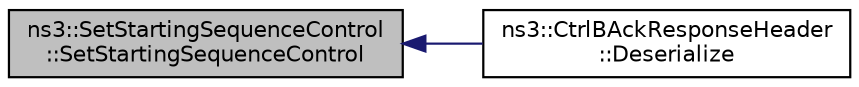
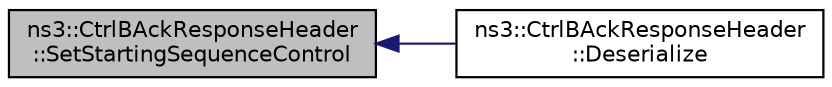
  digraph {
    rankdir=LR
    node [color=black fontname=Helvetica fontsize=10 shape=record style=filled]
-   n1 [fillcolor=grey75 fontcolor=black height=0.2 label="ns3::SetStartingSequenceControl\l::SetStartingSequenceControl" width=0.4]
+   n1 [fillcolor=grey75 fontcolor=black height=0.2 label="ns3::CtrlBAckResponseHeader\l::SetStartingSequenceControl" width=0.4]
    n2 [fillcolor=white height=0.2 label="ns3::CtrlBAckResponseHeader\l::Deserialize" width=0.4]
    n1 -> n2 [color=midnightblue dir=back fontname=Helvetica fontsize=10 labelfontname=Helvetica labelfontsize=10 style=solid]
  }
